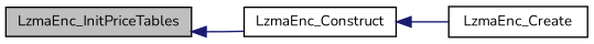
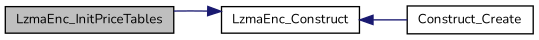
  digraph {
    fontname=Nunito
    rankdir=LR
    node [color=black fillcolor=white fontname=Nunito fontsize=10 shape=record style=filled]
    edge [color=midnightblue dir=back fontname=Nunito fontsize=10 labelfontname=Helvetica labelfontsize=10 style=solid]
    n1 [fillcolor=grey75 fontcolor=black height=0.2 label=LzmaEnc_InitPriceTables width=0.4]
    n2 [height=0.2 label=LzmaEnc_Construct width=0.4]
-   n3 [height=0.2 label=LzmaEnc_Create width=0.4]
-   n1 -> n2
+   n3 [height=0.2 label=Construct_Create width=0.4]
+   n2 -> n1
    n2 -> n3
  }
